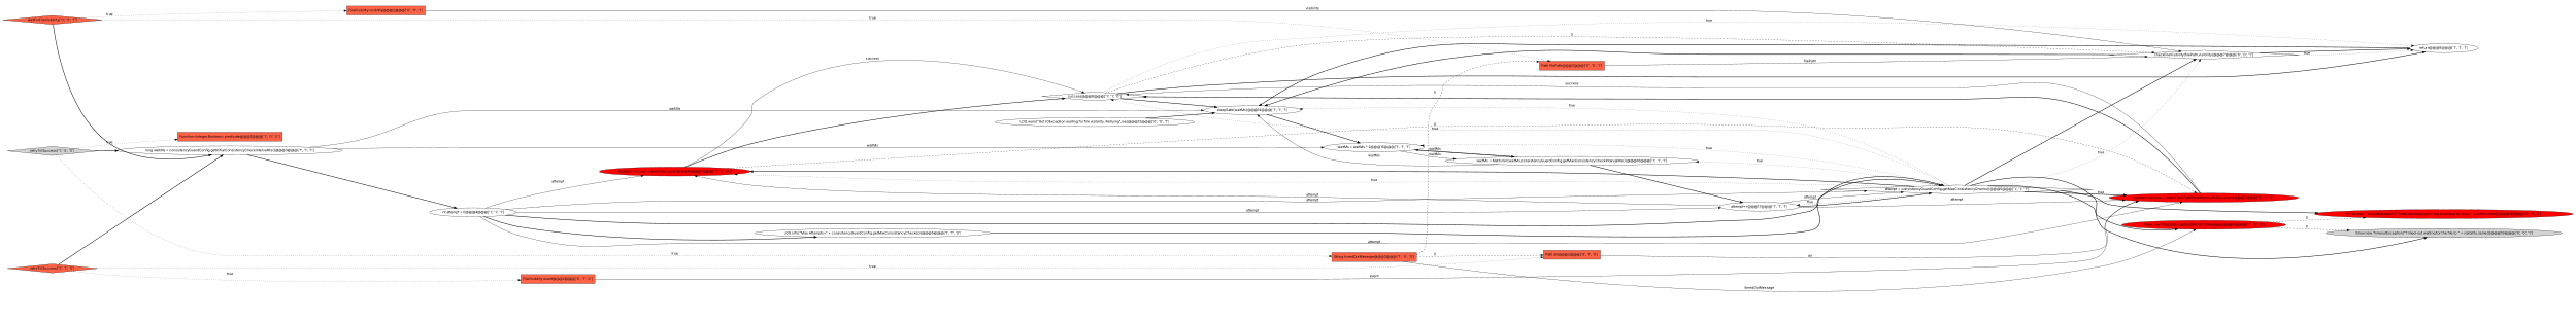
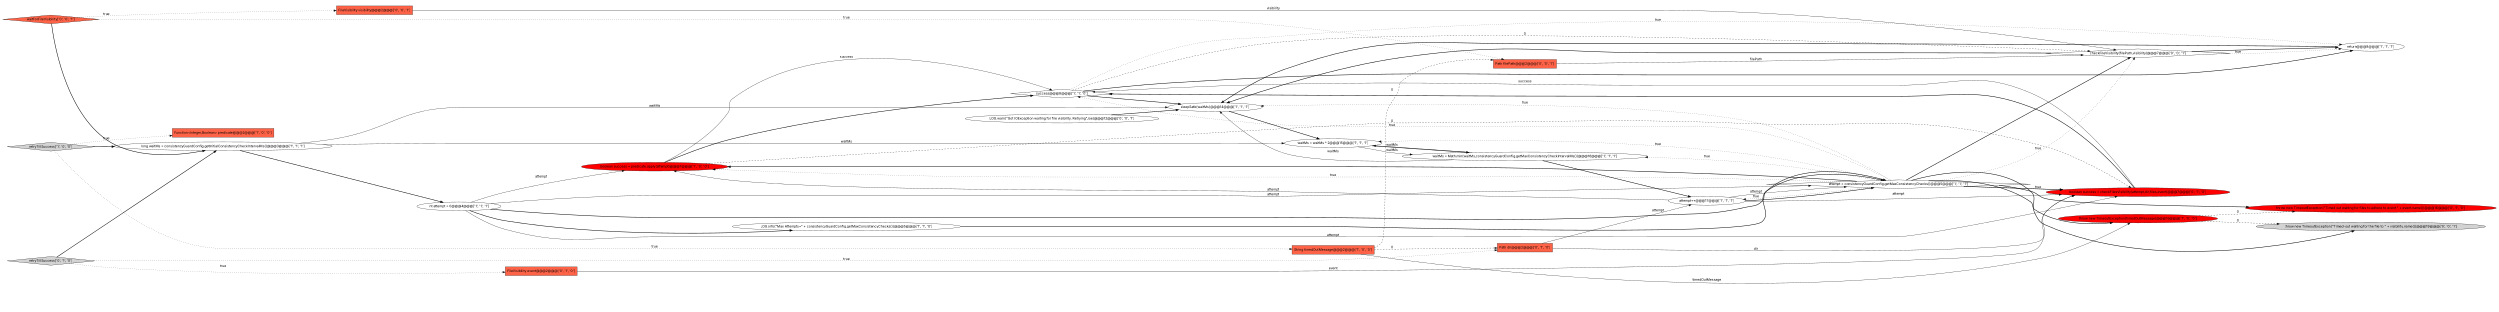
  digraph {
    fontname=Inter
    rankdir=LR
    node [fillcolor=white fontname=Inter shape=ellipse style=filled]
    edge [fontname=Inter style=bold]
    n1 [fillcolor=red label="boolean success = predicate.apply(attempt)@@@7@@@['1', '0', '0']"]
    n2 [label="success@@@8@@@['1', '1', '0']" shape=diamond]
    n3 [fillcolor=red label="boolean success = checkFilesVisibility(attempt,dir,files,event)@@@7@@@['0', '1', '0']"]
    n4 [label="sleepSafe(waitMs)@@@14@@@['1', '1', '1']"]
    n5 [label="return@@@8@@@['1', '1', '1']"]
    n6 [label="checkFileVisibility(filePath,visibility)@@@7@@@['0', '0', '1']" shape=diamond]
    n7 [label="waitMs = waitMs * 2@@@15@@@['1', '1', '1']"]
    n8 [label="long waitMs = consistencyGuardConfig.getInitialConsistencyCheckIntervalMs()@@@3@@@['1', '1', '1']"]
    n9 [label="int attempt = 0@@@4@@@['1', '1', '1']"]
    n10 [label="LOG.info(\"Max Attempts=\" + consistencyGuardConfig.getMaxConsistencyChecks())@@@5@@@['1', '1', '0']"]
    n11 [label="attempt < consistencyGuardConfig.getMaxConsistencyChecks()@@@5@@@['1', '1', '1']" shape=diamond]
    n12 [label="attempt++@@@17@@@['1', '1', '1']"]
    n13 [label="waitMs = Math.min(waitMs,consistencyGuardConfig.getMaxConsistencyCheckIntervalMs())@@@16@@@['1', '1', '1']"]
    n14 [fillcolor=tomato label="String timedOutMessage@@@2@@@['1', '0', '0']" shape=box]
    n15 [fillcolor=tomato label="Path dir@@@2@@@['0', '1', '0']" shape=box]
    n16 [fillcolor=red label="throw new TimeoutException(timedOutMessage)@@@16@@@['1', '0', '0']"]
    n17 [fillcolor=tomato label="Path filePath@@@2@@@['0', '0', '1']" shape=box]
    n18 [fillcolor=red label="throw new TimeoutException(\"Timed out waiting for files to adhere to event \" + event.name())@@@16@@@['0', '1', '0']"]
    n19 [fillcolor=lightgray label="throw new TimeoutException(\"Timed-out waiting for the file to \" + visibility.name())@@@19@@@['0', '0', '1']"]
    n20 [label="LOG.warn(\"Got IOException waiting for file visibility. Retrying\",ioe)@@@12@@@['0', '0', '1']"]
    n21 [fillcolor=tomato label="waitForFileVisibility['0', '0', '1']" shape=diamond]
    n22 [fillcolor=tomato label="FileVisibility visibility@@@2@@@['0', '0', '1']" shape=box]
    n23 [fillcolor=lightgray label="retryTillSuccess['1', '0', '0']" shape=diamond]
    n24 [fillcolor=tomato label="Function<Integer,Boolean> predicate@@@2@@@['1', '0', '0']" shape=box]
    n25 [fillcolor=tomato label="FileVisibility event@@@2@@@['0', '1', '0']" shape=box]
-   n26 [fillcolor=tomato label="retryTillSuccess['0', '1', '0']" shape=diamond]
+   n26 [fillcolor=lightgray label="retryTillSuccess['0', '1', '0']" shape=diamond]
    n1 -> n2 [label=success style=solid]
    n1 -> n2
    n1 -> n3 [label=0 style=dashed]
    n2 -> n4
    n2 -> n5
    n2 -> n5 [label=true style=dotted]
    n2 -> n6 [label=0 style=dashed]
    n3 -> n2
    n3 -> n2 [label=success style=solid]
    n4 -> n7
    n5 -> n4
    n6 -> n4
    n6 -> n5 [label=true style=dotted]
    n6 -> n5
    n7 -> n13
    n7 -> n13 [label=waitMs style=solid]
    n8 -> n4 [label=waitMs style=solid]
    n8 -> n7 [label=waitMs style=solid]
    n8 -> n9
    n9 -> n1 [label=attempt style=solid]
    n9 -> n3 [label=attempt style=solid]
    n9 -> n10
    n9 -> n11 [label=attempt style=solid]
    n9 -> n11
-   n9 -> n12 [label=attempt style=solid]
+   n15 -> n12 [label=attempt style=solid]
    n10 -> n11
    n11 -> n1 [label=true style=dotted]
    n11 -> n1
    n11 -> n2 [label=true style=dotted]
    n11 -> n3 [label=true style=dotted]
    n11 -> n3
    n11 -> n4 [label=true style=dotted]
    n11 -> n6 [label=true style=dotted]
    n11 -> n6
    n11 -> n7 [label=true style=dotted]
    n11 -> n12 [label=true style=dotted]
    n11 -> n13 [label=true style=dotted]
    n11 -> n16
    n11 -> n18
    n11 -> n19
    n12 -> n1 [label=attempt style=solid]
    n12 -> n3 [label=attempt style=solid]
    n12 -> n11 [label=attempt style=solid]
    n12 -> n11
    n13 -> n4 [label=waitMs style=solid]
    n13 -> n7 [label=waitMs style=solid]
    n13 -> n12
    n14 -> n15 [label=0 style=dashed]
    n14 -> n16 [label=timedOutMessage style=solid]
    n14 -> n17 [label=0 style=dashed]
    n15 -> n3 [label=dir style=solid]
    n16 -> n18 [label=0 style=dashed]
    n16 -> n19 [label=0 style=dashed]
    n17 -> n6 [label=filePath style=solid]
    n20 -> n4
    n21 -> n8
    n21 -> n17 [label=true style=dotted]
    n21 -> n22 [label=true style=dotted]
    n22 -> n6 [label=visibility style=solid]
    n23 -> n8
    n23 -> n14 [label=true style=dotted]
    n23 -> n24 [label=true style=dotted]
    n25 -> n3 [label=event style=solid]
    n26 -> n8
    n26 -> n15 [label=true style=dotted]
    n26 -> n25 [label=true style=dotted]
  }
